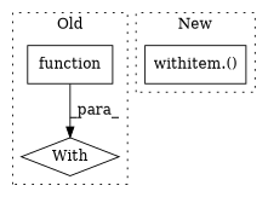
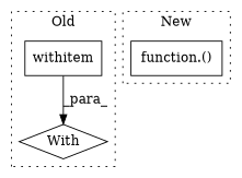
  digraph {
    node [shape=box]
-   n1 [a=49 l=7 label=function s=2477]
+   n1 [a=49 l=7 label=withitem s=2477]
    n2 [a=39 l="5,44" label=With s="2472,2484" shape=diamond]
-   n3 [a=75 l=43 label="withitem.()" s=2693]
+   n3 [a=75 l=43 label="function.()" s=2693]
    subgraph cluster_1 {
      label=Old
      style=dotted
      n1
      n2
    }
    subgraph cluster_2 {
      label=New
      style=dotted
      n3
    }
    n1 -> n2 [label=_para_]
  }
